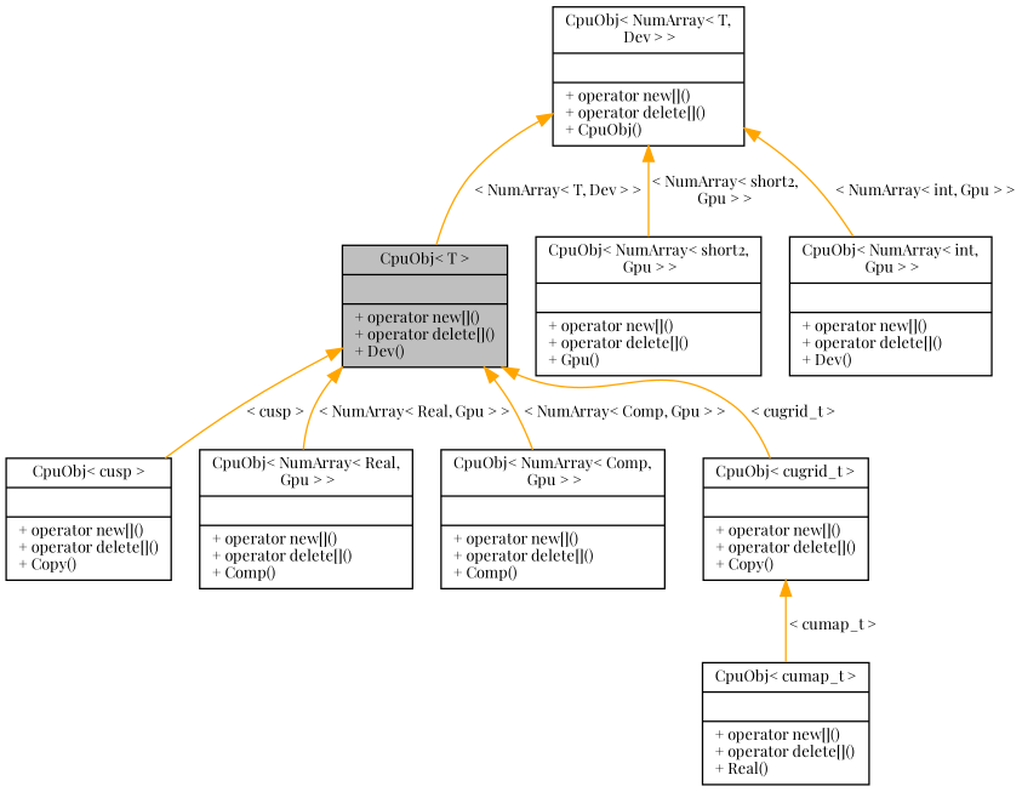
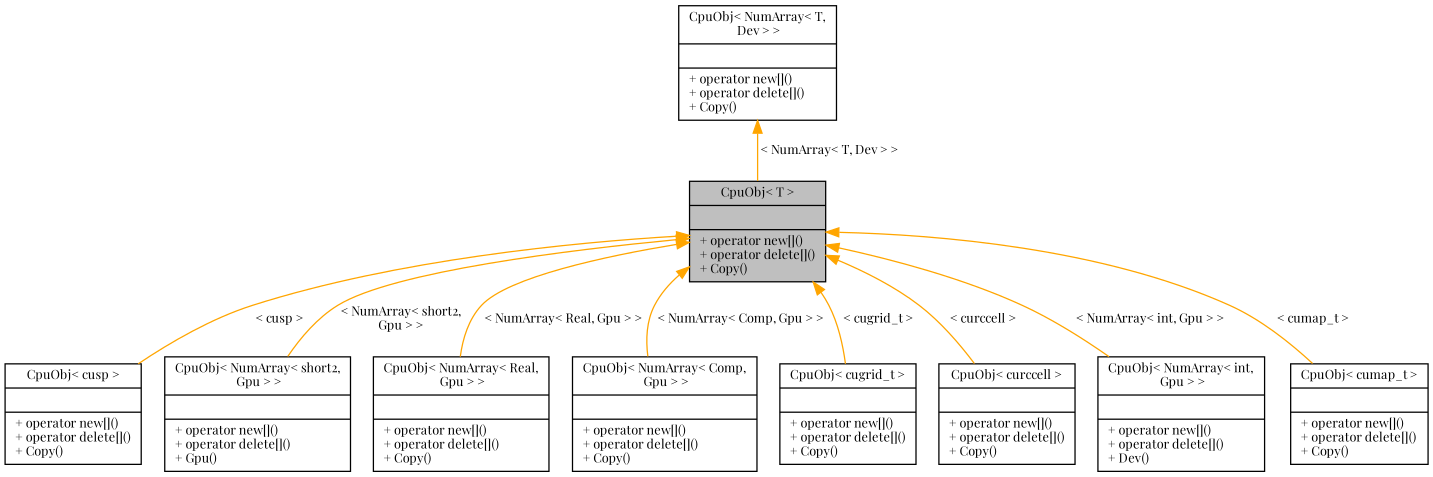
  digraph {
    fontname="Playfair Display"
    node [color=black fontname="Playfair Display" fontsize=10 shape=record]
    edge [color=orange dir=back fontname="Playfair Display" fontsize=10 labelfontname=Helvetica labelfontsize=10 style=solid]
-   n1 [fillcolor=grey75 fontcolor=black height=0.2 label="{CpuObj\< T \>\n||+ operator new[]()\l+ operator delete[]()\l+ Dev()\l}" style=filled width=0.4]
+   n1 [fillcolor=grey75 fontcolor=black height=0.2 label="{CpuObj\< T \>\n||+ operator new[]()\l+ operator delete[]()\l+ Copy()\l}" style=filled width=0.4]
    n2 [height=0.2 label="{CpuObj\< cusp \>\n||+ operator new[]()\l+ operator delete[]()\l+ Copy()\l}" width=0.4]
    n3 [height=0.2 label="{CpuObj\< NumArray\< short2,\l Gpu \> \>\n||+ operator new[]()\l+ operator delete[]()\l+ Gpu()\l}" width=0.4]
-   n4 [height=0.2 label="{CpuObj\< NumArray\< Real,\l Gpu \> \>\n||+ operator new[]()\l+ operator delete[]()\l+ Comp()\l}" width=0.4]
-   n5 [height=0.2 label="{CpuObj\< NumArray\< Comp,\l Gpu \> \>\n||+ operator new[]()\l+ operator delete[]()\l+ Comp()\l}" width=0.4]
+   n4 [height=0.2 label="{CpuObj\< NumArray\< Real,\l Gpu \> \>\n||+ operator new[]()\l+ operator delete[]()\l+ Copy()\l}" width=0.4]
+   n5 [height=0.2 label="{CpuObj\< NumArray\< Comp,\l Gpu \> \>\n||+ operator new[]()\l+ operator delete[]()\l+ Copy()\l}" width=0.4]
    n6 [height=0.2 label="{CpuObj\< cugrid_t \>\n||+ operator new[]()\l+ operator delete[]()\l+ Copy()\l}" width=0.4]
+   n7 [height=0.2 label="{CpuObj\< curccell \>\n||+ operator new[]()\l+ operator delete[]()\l+ Copy()\l}" width=0.4]
    n8 [height=0.2 label="{CpuObj\< NumArray\< int,\l Gpu \> \>\n||+ operator new[]()\l+ operator delete[]()\l+ Dev()\l}" width=0.4]
-   n9 [height=0.2 label="{CpuObj\< cumap_t \>\n||+ operator new[]()\l+ operator delete[]()\l+ Real()\l}" width=0.4]
-   n10 [height=0.2 label="{CpuObj\< NumArray\< T,\l Dev \> \>\n||+ operator new[]()\l+ operator delete[]()\l+ CpuObj()\l}" width=0.4]
+   n9 [height=0.2 label="{CpuObj\< cumap_t \>\n||+ operator new[]()\l+ operator delete[]()\l+ Copy()\l}" width=0.4]
+   n10 [height=0.2 label="{CpuObj\< NumArray\< T,\l Dev \> \>\n||+ operator new[]()\l+ operator delete[]()\l+ Copy()\l}" width=0.4]
    n1 -> n2 [label=" \< cusp \>"]
-   n10 -> n3 [label=" \< NumArray\< short2,\l Gpu \> \>"]
+   n1 -> n3 [label=" \< NumArray\< short2,\l Gpu \> \>"]
    n1 -> n4 [label=" \< NumArray\< Real, Gpu \> \>"]
    n1 -> n5 [label=" \< NumArray\< Comp, Gpu \> \>"]
    n1 -> n6 [label=" \< cugrid_t \>"]
-   n10 -> n8 [label=" \< NumArray\< int, Gpu \> \>"]
-   n6 -> n9 [label=" \< cumap_t \>"]
+   n1 -> n7 [label=" \< curccell \>"]
+   n1 -> n8 [label=" \< NumArray\< int, Gpu \> \>"]
+   n1 -> n9 [label=" \< cumap_t \>"]
    n10 -> n1 [label=" \< NumArray\< T, Dev \> \>"]
  }
